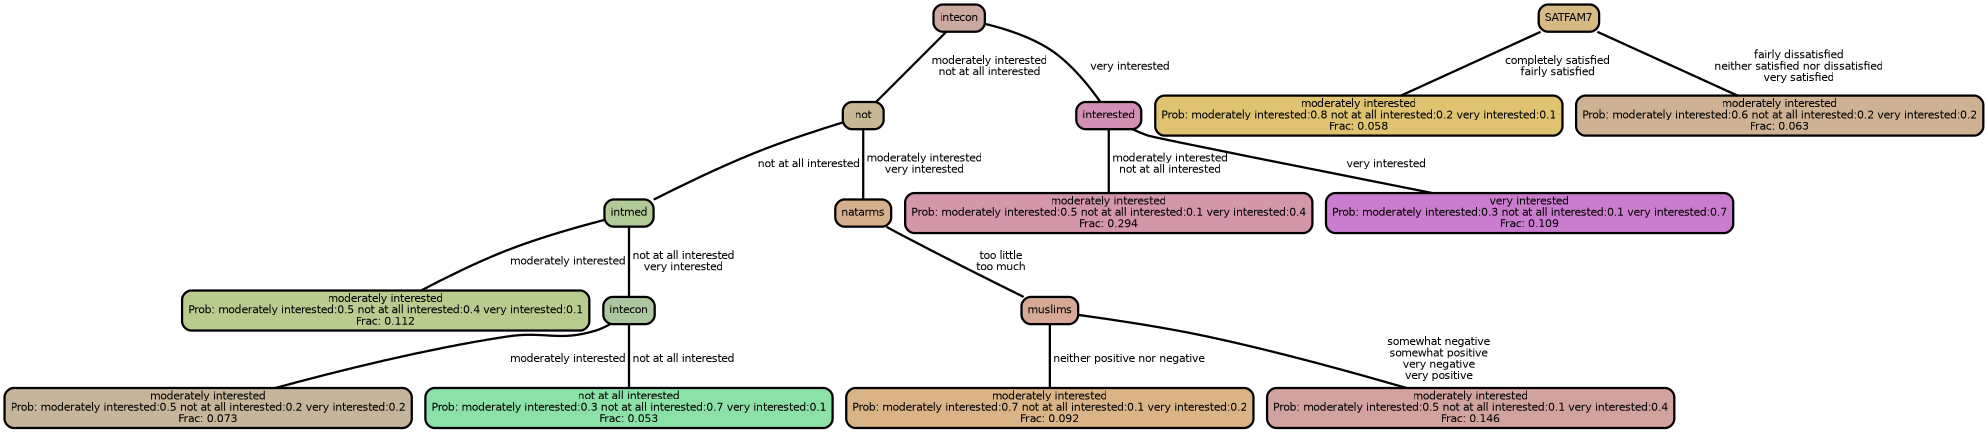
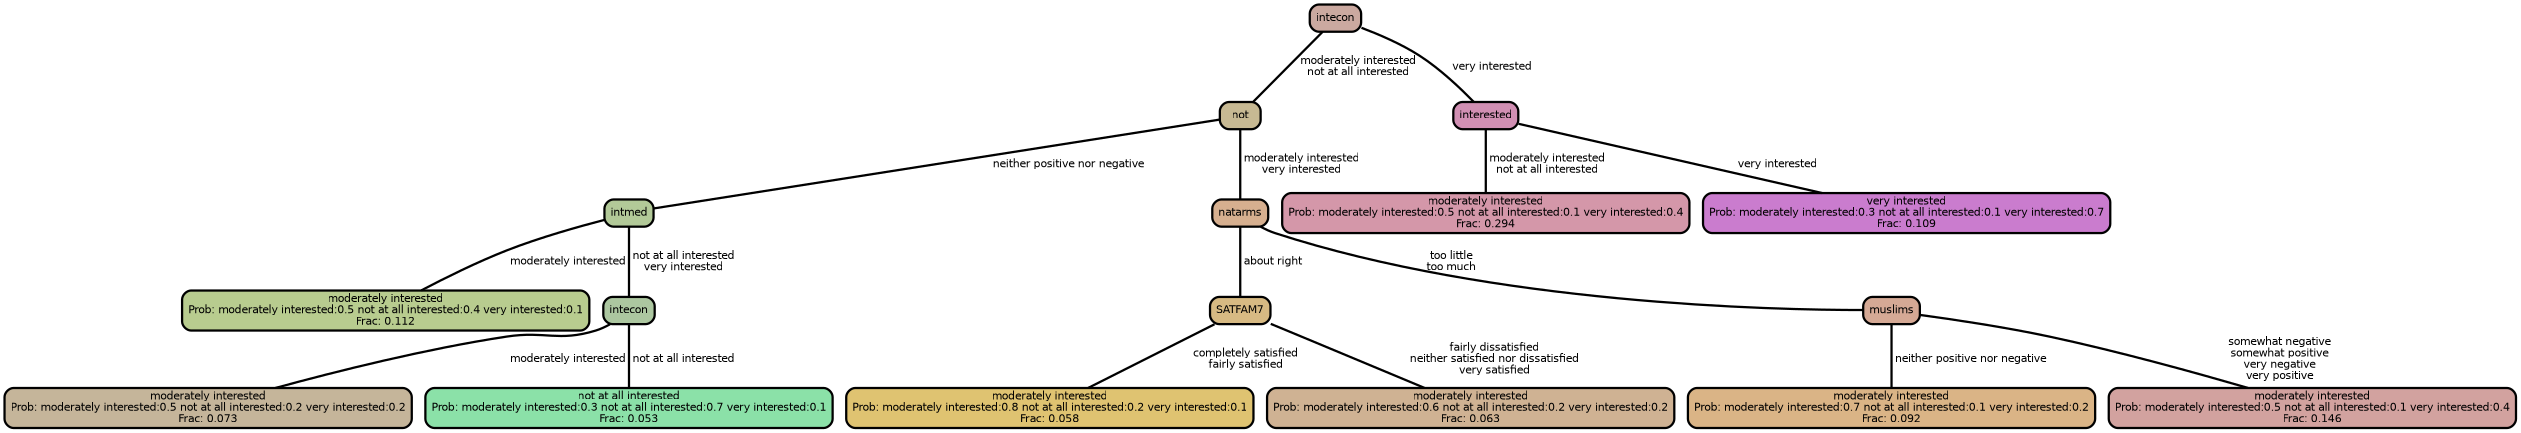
  graph {
    ranksep="0 equally"
    splines=straight
    node [color=black fontcolor=black fontname=helvetica penwidth=3 shape=box style="filled, rounded"]
    edge [color=black fontname=helvetica penwidth=3]
    n1 [fillcolor="#b8cc8f" label="moderately interested\nProb: moderately interested:0.5 not at all interested:0.4 very interested:0.1\nFrac: 0.112"]
    n2 [fillcolor="#b2c998" label=intmed]
    n3 [fillcolor="#acc7a0" label=intecon]
    n4 [fillcolor="#c5b59a" label="moderately interested\nProb: moderately interested:0.5 not at all interested:0.2 very interested:0.2\nFrac: 0.073"]
    n5 [fillcolor="#8be1a8" label="not at all interested\nProb: moderately interested:0.3 not at all interested:0.7 very interested:0.1\nFrac: 0.053"]
    n6 [fillcolor="#c7b993" label=not]
    n7 [fillcolor="#d6af8f" label=natarms]
    n8 [fillcolor="#d7ba83" label=SATFAM7]
    n9 [fillcolor="#d5a995" label=muslims]
    n10 [fillcolor="#dfc371" label="moderately interested\nProb: moderately interested:0.8 not at all interested:0.2 very interested:0.1\nFrac: 0.058"]
    n11 [fillcolor="#cfb293" label="moderately interested\nProb: moderately interested:0.6 not at all interested:0.2 very interested:0.2\nFrac: 0.063"]
    n12 [fillcolor="#dab486" label="moderately interested\nProb: moderately interested:0.7 not at all interested:0.1 very interested:0.2\nFrac: 0.092"]
    n13 [fillcolor="#d2a29f" label="moderately interested\nProb: moderately interested:0.5 not at all interested:0.1 very interested:0.4\nFrac: 0.146"]
    n14 [fillcolor="#cba9a0" label=intecon]
    n15 [fillcolor="#d18fb3" label=interested]
    n16 [fillcolor="#d497a9" label="moderately interested\nProb: moderately interested:0.5 not at all interested:0.1 very interested:0.4\nFrac: 0.294"]
    n17 [fillcolor="#ca7cce" label="very interested\nProb: moderately interested:0.3 not at all interested:0.1 very interested:0.7\nFrac: 0.109"]
    subgraph sub_1 {
      rank=same
    }
    n2 -- n1 [label=" moderately interested"]
    n2 -- n3 [label=" not at all interested\n very interested"]
    n3 -- n4 [label=" moderately interested"]
    n3 -- n5 [label=" not at all interested"]
-   n6 -- n2 [label=" not at all interested"]
+   n6 -- n2 [label=" neither positive nor negative"]
    n6 -- n7 [label=" moderately interested\n very interested"]
+   n7 -- n8 [label=" about right"]
    n7 -- n9 [label=" too little\n too much"]
    n8 -- n10 [label=" completely satisfied\n fairly satisfied"]
    n8 -- n11 [label=" fairly dissatisfied\n neither satisfied nor dissatisfied\n very satisfied"]
    n9 -- n12 [label=" neither positive nor negative"]
    n9 -- n13 [label=" somewhat negative\n somewhat positive\n very negative\n very positive"]
    n14 -- n6 [label=" moderately interested\n not at all interested"]
    n14 -- n15 [label=" very interested"]
    n15 -- n16 [label=" moderately interested\n not at all interested"]
    n15 -- n17 [label=" very interested"]
  }
